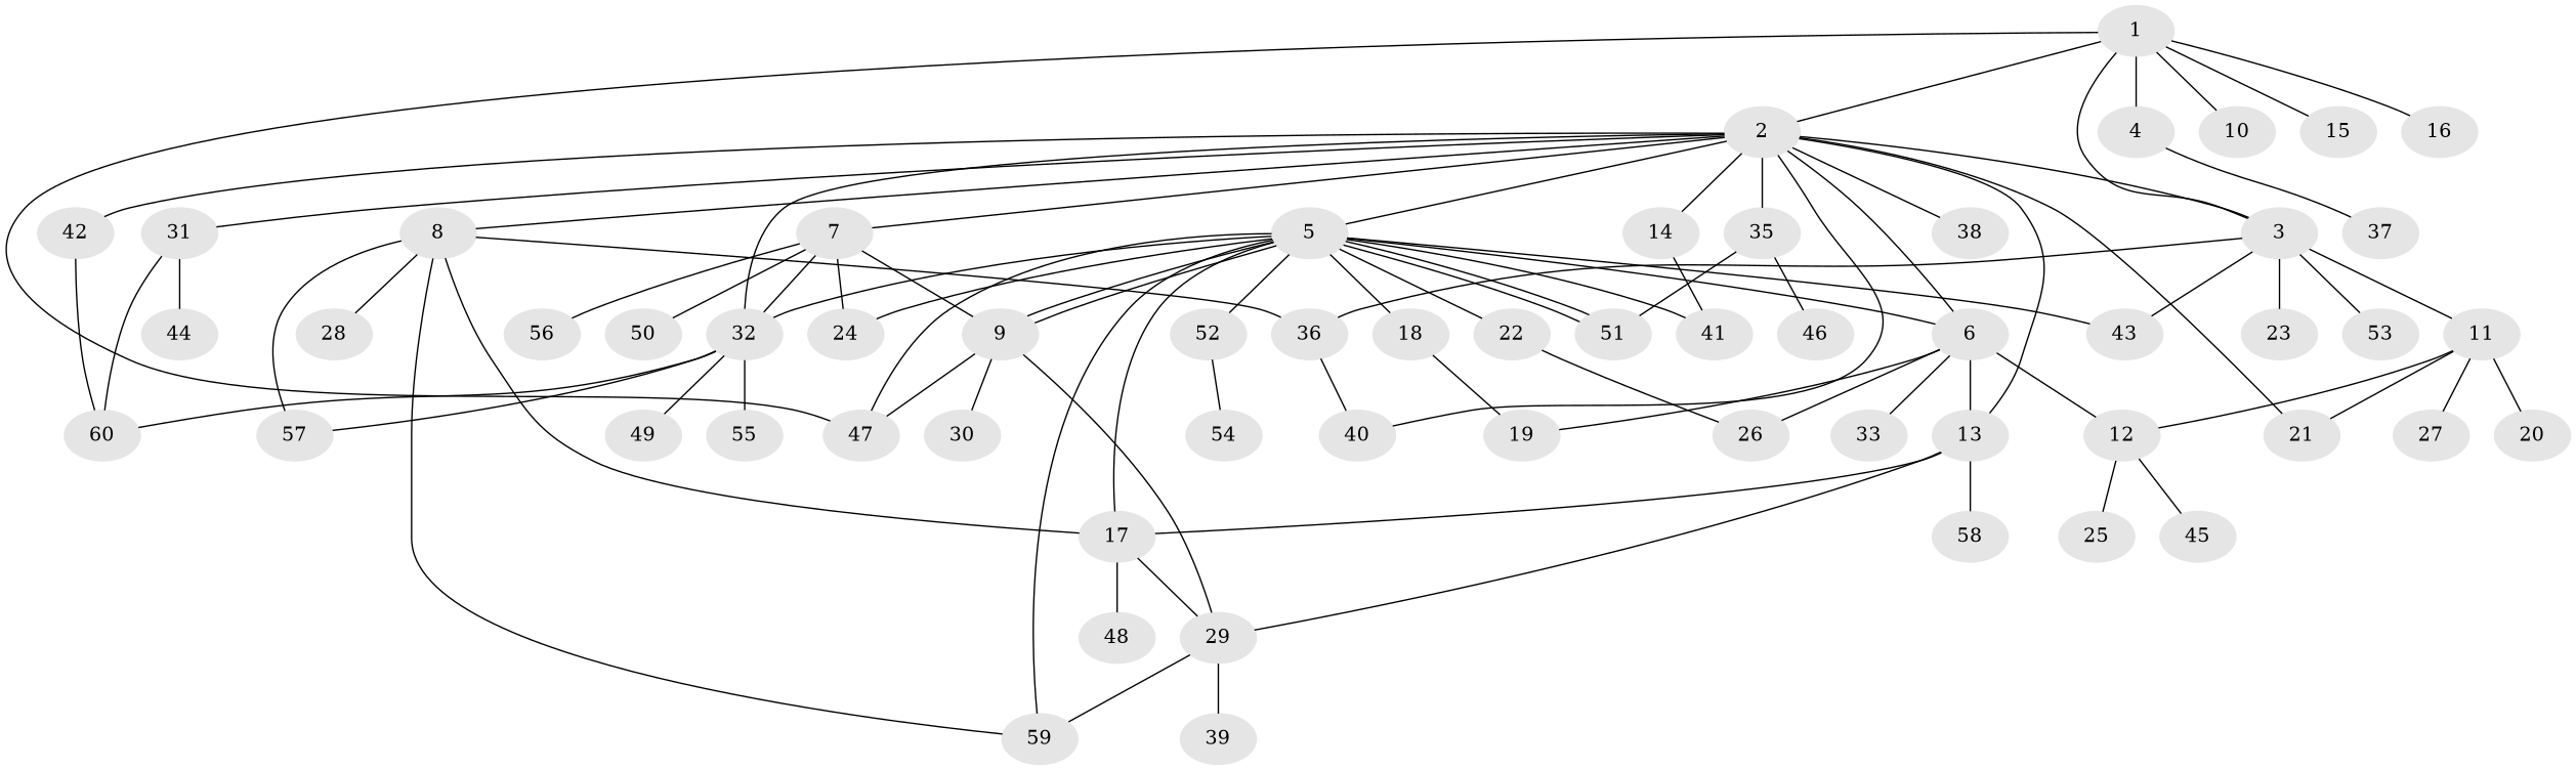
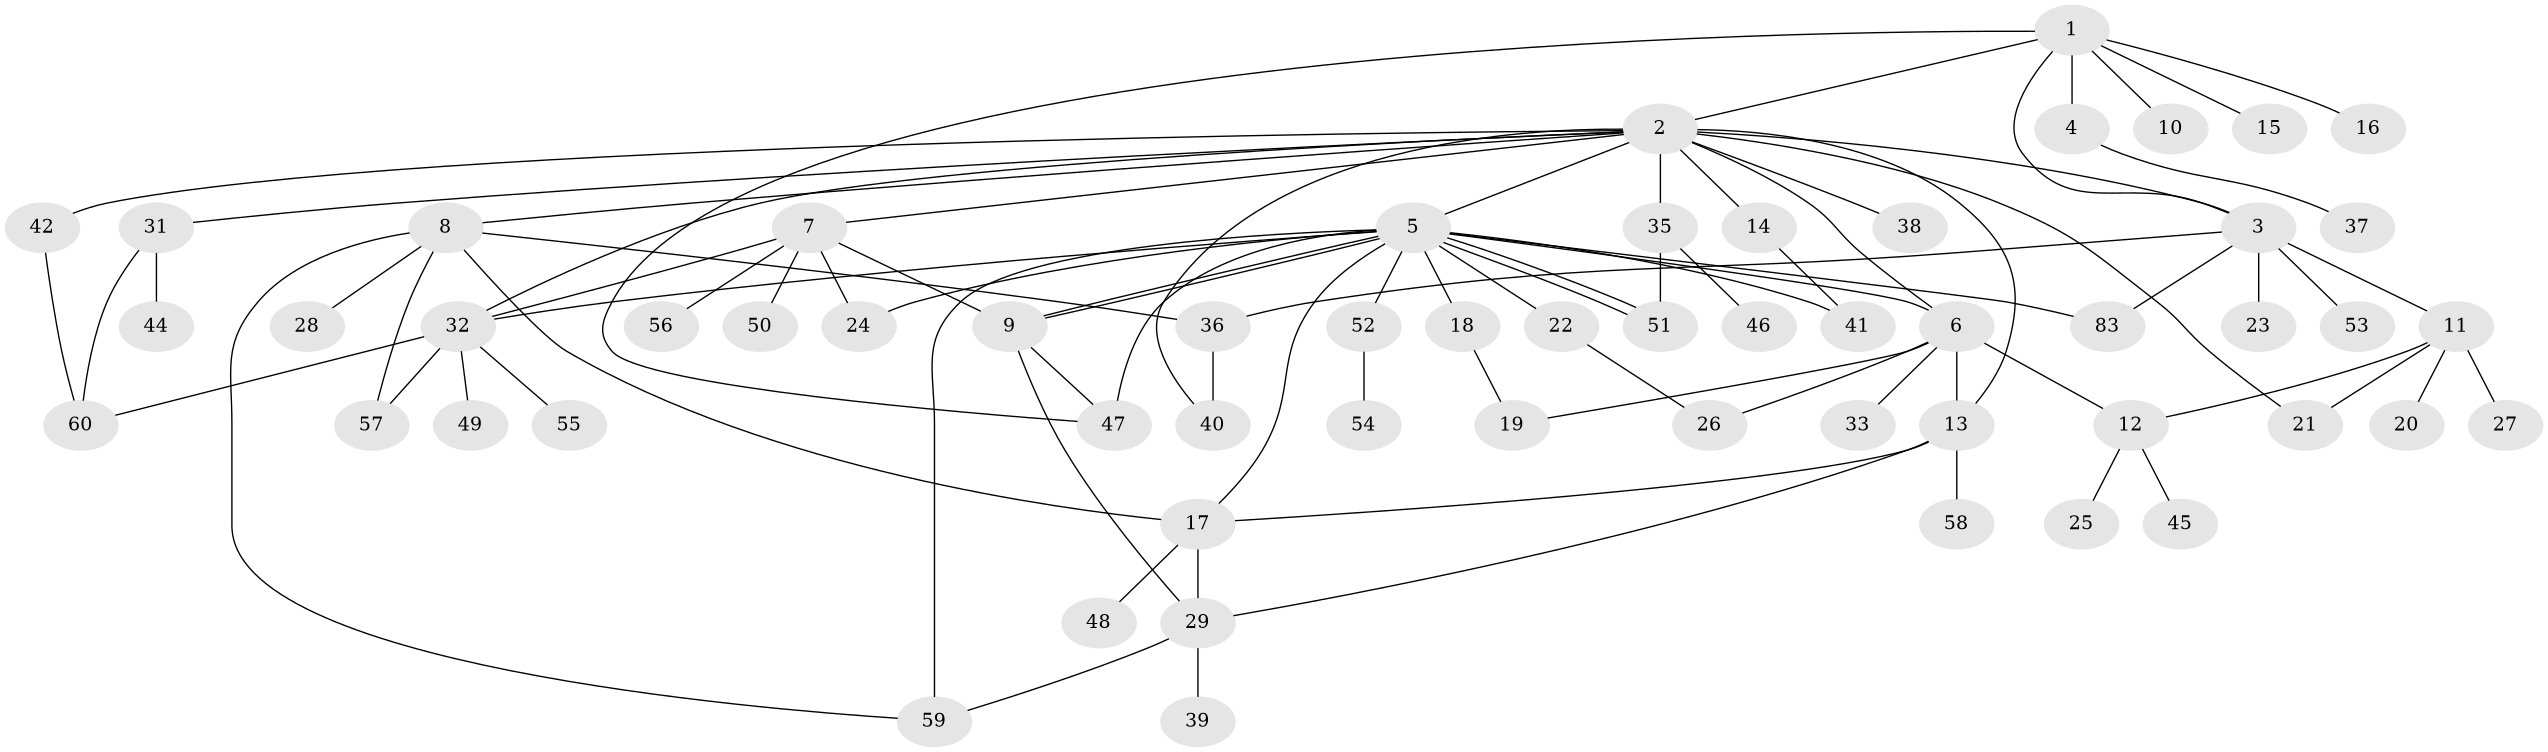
  graph {
    node [color=gray90 style=filled]
    1
    2
    3
    4
    10
    15
    16
    47
    5
    6
    7
    8
    13
    14
    21
    31
    32
    35
    38
    40
    42
    11
    23
    36
-   43
+   43 [label=83]
    53
    37
    9
    17
    18
    22
    24
    41
    51
    52
    59
    12
    19
    26
    33
    50
    56
    28
    57
    29
    58
    60
    44
    49
    55
    46
    20
    27
-   30
    48
    54
    25
    45
    39
    1 -- 2
    1 -- 3
    1 -- 4
    1 -- 10
    1 -- 15
    1 -- 16
    1 -- 47
    2 -- 3
    2 -- 5
    2 -- 6
    2 -- 7
    2 -- 8
    2 -- 13
    2 -- 14
    2 -- 21
    2 -- 31
    2 -- 32
    2 -- 35
    2 -- 38
    2 -- 40
    2 -- 42
    3 -- 11
    3 -- 23
    3 -- 36
    3 -- 43
    3 -- 53
    4 -- 37
    5 -- 47
    5 -- 6
    5 -- 32
    5 -- 43
    5 -- 9
    5 -- 9
    5 -- 17
    5 -- 18
    5 -- 22
    5 -- 24
    5 -- 41
    5 -- 51
    5 -- 51
    5 -- 52
    5 -- 59
    6 -- 13
    6 -- 12
    6 -- 19
    6 -- 26
    6 -- 33
    7 -- 32
    7 -- 9
    7 -- 24
    7 -- 50
    7 -- 56
    8 -- 36
    8 -- 17
    8 -- 59
    8 -- 28
    8 -- 57
    13 -- 17
    13 -- 29
    13 -- 58
    14 -- 41
    31 -- 60
    31 -- 44
    32 -- 57
    32 -- 60
    32 -- 49
    32 -- 55
    35 -- 51
    35 -- 46
    42 -- 60
    11 -- 21
    11 -- 12
    11 -- 20
    11 -- 27
    36 -- 40
    9 -- 47
    9 -- 29
-   9 -- 30
    17 -- 29
    17 -- 48
    18 -- 19
    22 -- 26
    52 -- 54
    12 -- 25
    12 -- 45
    29 -- 59
    29 -- 39
  }
